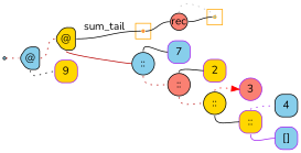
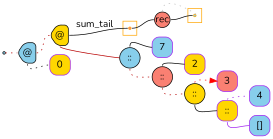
  digraph {
    fontname=Nunito
    labeldistance=0
    nodesep=.175
    rankdir=LR
    ranksep=.175
    node [color=purple fillcolor=skyblue fixedsize=true fontname=Nunito orientation=90 shape=square style="rounded,filled"]
    edge [arrowhead=none arrowtail=none fontname=Nunito headport=w style=solid tailport=s]
    ndcluster_nd60 [color=orange fillcolor=salmon shape=point style=filled]
    ndcluster_nd140 [color=orange shape=point style=filled]
    n3 [color="#000000" fillcolor=salmon height=.3 label=rec shape=circle width=.3 orientation=""]
    nd1 [shape=point style=filled color="" orientation=""]
    n5 [color="#000000" height=.4 label="@" shape=house width=.4]
    n6 [color="#000000" fillcolor=gold height=.4 label="@" shape=house width=.4]
-   n7 [fillcolor=gold height=.4 label=9 width=.4]
+   n7 [fillcolor=gold height=.4 label=0 width=.4]
    n8 [color="#000000" height=.4 label="::" shape=circle width=.4 orientation=""]
    n9 [height=.4 label=7 width=.4]
    n10 [color="#000000" fillcolor=salmon height=.4 label="::" shape=circle width=.4 orientation=""]
    n11 [fillcolor=gold height=.4 label=2 width=.4]
    n12 [color="#000000" fillcolor=gold height=.4 label="::" shape=circle width=.4 orientation=""]
-   n13 [fillcolor=salmon height=.4 label=3 shape=circle width=.4]
+   n13 [fillcolor=salmon height=.4 label=3 width=.4]
    n14 [fillcolor=gold height=.4 label="::" width=.4]
-   n15 [color="#000000" height=.4 label=4 width=.4]
+   n15 [height=.4 label=4 width=.4]
    n16 [height=.4 label="[]" width=.4]
    subgraph cluster_1 {
      color=orange
      style=fill
      ndcluster_nd60
    }
    subgraph cluster_2 {
      color=orange
      style=fill
      ndcluster_nd140
    }
    ndcluster_nd60 -> n3 [color=black tailport=e]
    n3 -> ndcluster_nd140 [color=grey dir=back headport=e style=dotted tailport=n]
    n3 -> ndcluster_nd140 [tailport=e]
    nd1 -> n5 [color="#b70000" style=dotted tailport=e]
    n5 -> n6 [color="#b70000" style=dotted tailport=e]
    n5 -> n7 [style=dotted]
    n6 -> ndcluster_nd60 [label=sum_tail tailport=e]
    n6 -> n8 [color="#b70000"]
    n8 -> n9 [tailport=n]
    n8 -> n10 [color="#b70000" style=dotted]
    n10 -> n11 [tailport=n]
    n10 -> n12 [color="#b70000" style=dotted]
    n12 -> n13 [arrowhead=normal color=red style=dotted tailport=n]
    n12 -> n14
    n14 -> n15 [color=purple style=dotted tailport=n]
    n14 -> n16 [color=purple]
  }
